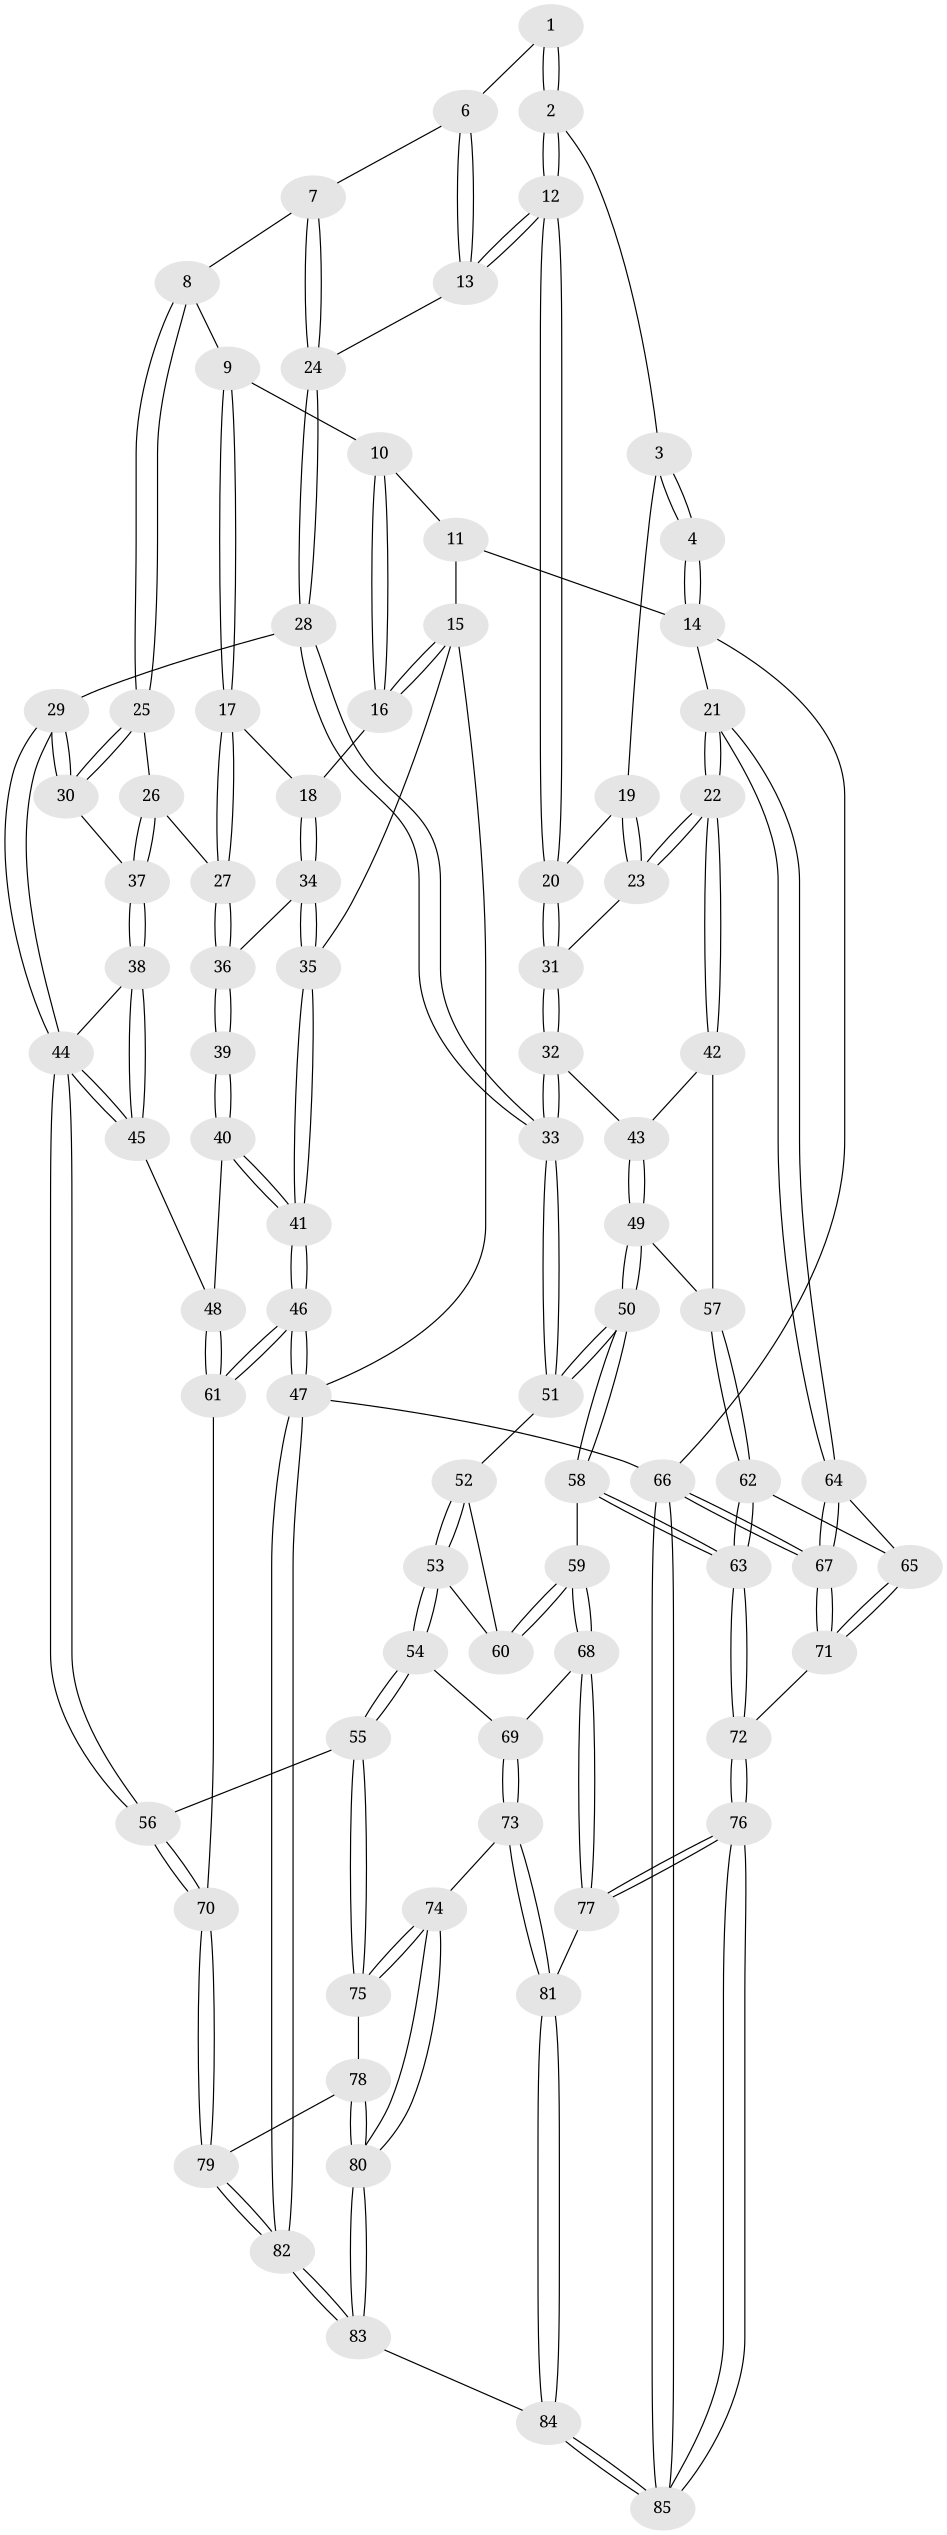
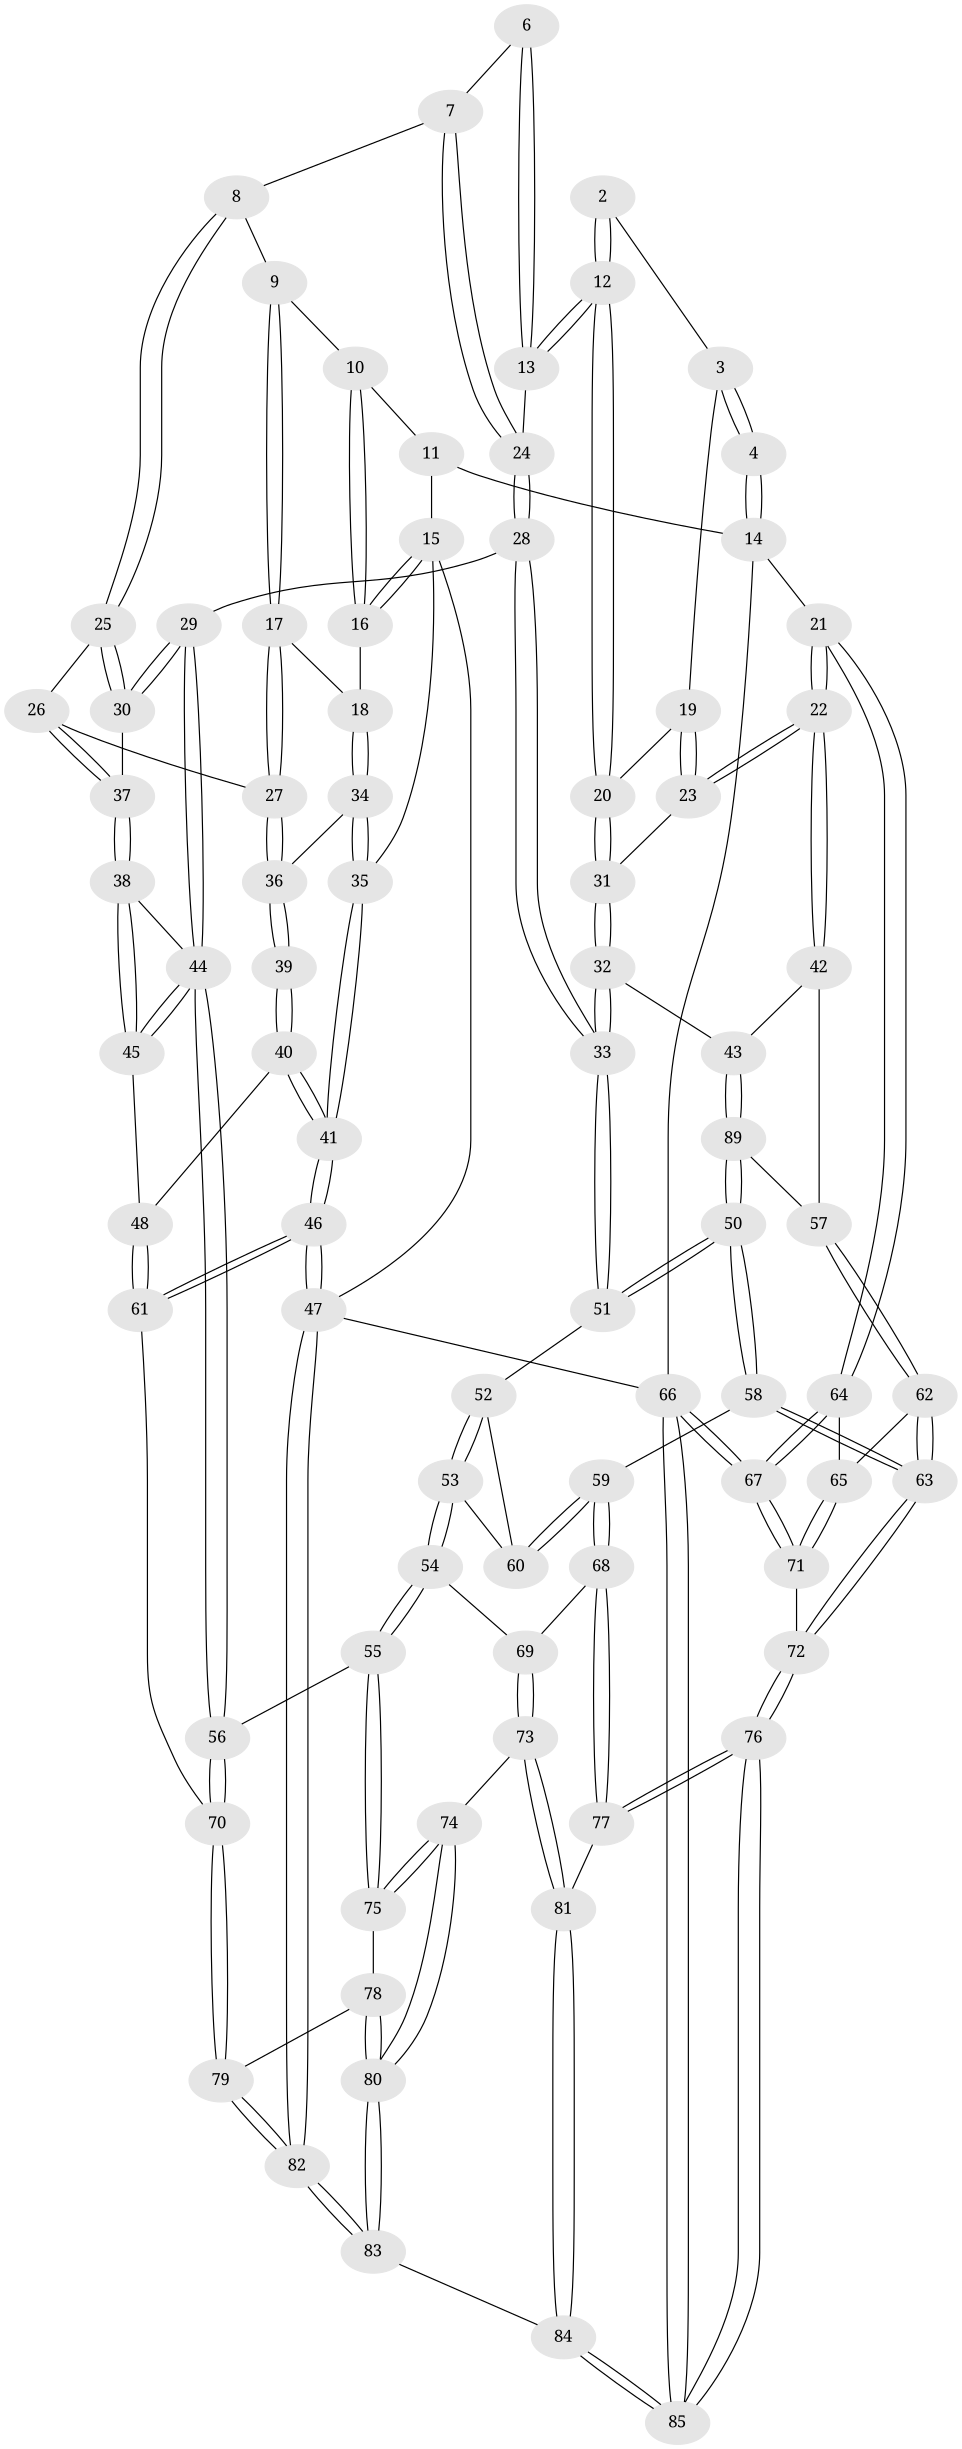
  graph {
    fontname="Noto Serif"
    node [color=gray90 fontname="Noto Serif" style=filled]
    edge [fontname="Noto Serif"]
-   1
    2
    6
    3
    12
    7
    13
    4
    19
    20
    14
    23
    21
    66
    11
    15
    8
    24
    9
    25
    28
    10
    17
    26
    30
    16
    18
    27
    35
    47
    31
    22
    64
    67
    85
    41
    82
    34
    36
    32
    42
    65
    43
    57
    29
    33
    37
    38
    39
    44
    51
    45
    56
-   49
+   49 [label=89]
    52
    46
    40
    48
    61
    62
    50
    70
    83
    58
    59
    63
    53
    60
    54
    55
    69
    75
    73
    78
    79
    68
    72
    77
    71
    76
    81
    74
    80
    84
-   1 -- 2
-   1 -- 2
-   1 -- 6
    2 -- 3
    2 -- 12
    2 -- 12
    6 -- 7
    6 -- 13
    6 -- 13
    3 -- 4
    3 -- 4
    3 -- 19
    12 -- 13
    12 -- 13
    12 -- 20
    12 -- 20
    7 -- 8
    7 -- 24
    7 -- 24
    13 -- 24
    4 -- 14
    4 -- 14
    19 -- 20
    19 -- 23
    19 -- 23
    20 -- 31
    20 -- 31
    14 -- 21
    14 -- 66
    23 -- 31
    21 -- 22
    21 -- 22
    21 -- 64
    21 -- 64
    66 -- 67
    66 -- 67
    66 -- 85
    66 -- 85
    11 -- 14
    11 -- 15
    15 -- 16
    15 -- 16
    15 -- 35
    15 -- 47
    8 -- 9
    8 -- 25
    8 -- 25
    24 -- 28
    24 -- 28
    9 -- 10
    9 -- 17
    9 -- 17
    25 -- 26
    25 -- 30
    25 -- 30
    28 -- 29
    28 -- 33
    28 -- 33
    10 -- 11
    10 -- 16
    10 -- 16
    17 -- 18
    17 -- 27
    17 -- 27
    26 -- 27
    26 -- 37
    26 -- 37
    30 -- 37
    16 -- 18
    18 -- 34
    18 -- 34
    27 -- 36
    27 -- 36
    35 -- 41
    35 -- 41
    47 -- 66
    47 -- 82
    47 -- 82
    31 -- 32
    31 -- 32
    22 -- 23
    22 -- 23
    22 -- 42
    22 -- 42
    64 -- 67
    64 -- 67
    64 -- 65
    67 -- 71
    67 -- 71
    41 -- 46
    41 -- 46
    82 -- 83
    82 -- 83
    34 -- 35
    34 -- 35
    34 -- 36
    36 -- 39
    36 -- 39
    32 -- 43
    32 -- 33
    32 -- 33
    42 -- 43
    42 -- 57
    65 -- 71
    65 -- 71
    43 -- 49
    43 -- 49
    57 -- 62
    57 -- 62
    29 -- 30
    29 -- 30
    29 -- 44
    29 -- 44
    33 -- 51
    33 -- 51
    37 -- 38
    37 -- 38
    38 -- 44
    38 -- 45
    38 -- 45
    39 -- 40
    39 -- 40
    44 -- 45
    44 -- 45
    44 -- 56
    44 -- 56
    51 -- 52
    45 -- 48
    56 -- 70
    56 -- 70
    49 -- 57
    49 -- 50
    49 -- 50
    52 -- 53
    52 -- 53
    52 -- 60
    46 -- 47
    46 -- 47
    46 -- 61
    46 -- 61
    40 -- 41
    40 -- 41
    40 -- 48
    48 -- 61
    48 -- 61
    61 -- 70
    62 -- 65
    62 -- 63
    62 -- 63
    50 -- 51
    50 -- 51
    50 -- 58
    50 -- 58
    70 -- 79
    70 -- 79
    83 -- 84
    58 -- 59
    58 -- 63
    58 -- 63
    59 -- 60
    59 -- 60
    59 -- 68
    59 -- 68
    63 -- 72
    63 -- 72
    53 -- 60
    53 -- 54
    53 -- 54
    54 -- 55
    54 -- 55
    54 -- 69
    55 -- 56
    55 -- 75
    55 -- 75
    69 -- 73
    69 -- 73
    75 -- 78
    73 -- 81
    73 -- 81
    73 -- 74
    78 -- 79
    78 -- 80
    78 -- 80
    79 -- 82
    79 -- 82
    68 -- 69
    68 -- 77
    68 -- 77
    72 -- 76
    72 -- 76
    77 -- 81
    71 -- 72
    76 -- 85
    76 -- 85
    76 -- 77
    76 -- 77
    81 -- 84
    81 -- 84
    74 -- 75
    74 -- 75
    74 -- 80
    74 -- 80
    80 -- 83
    80 -- 83
    84 -- 85
    84 -- 85
  }
